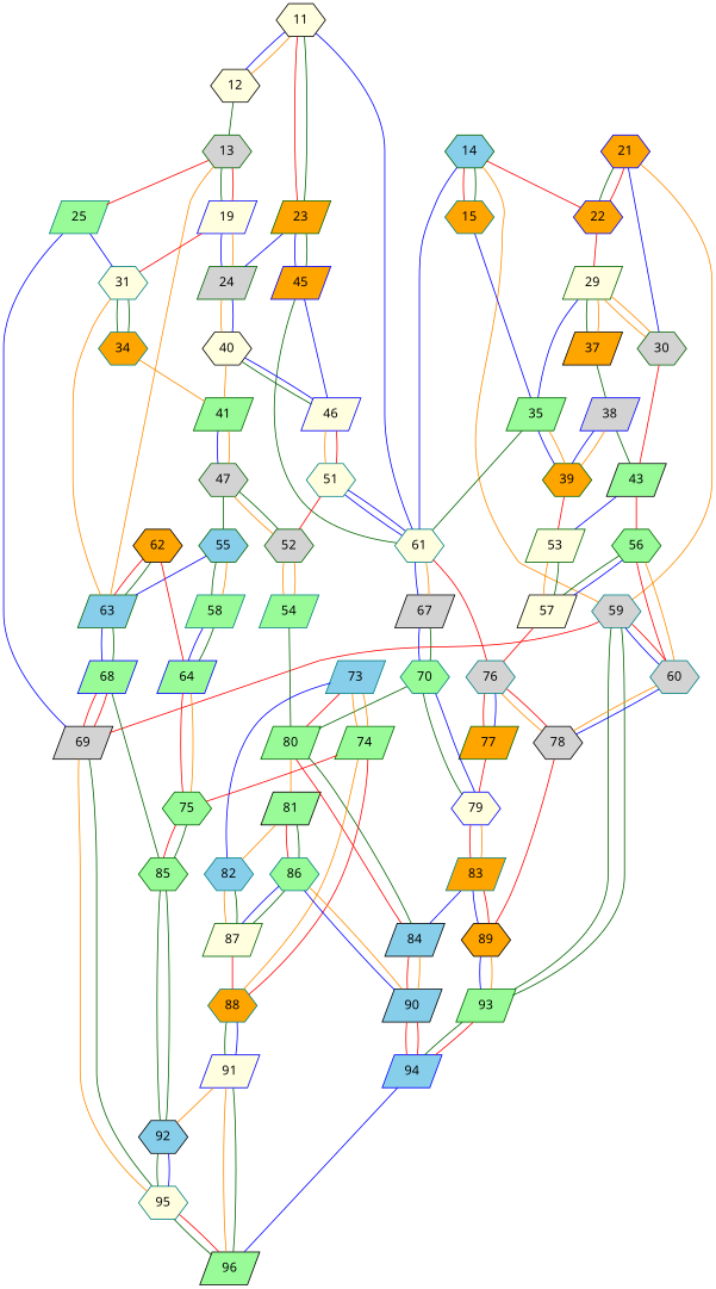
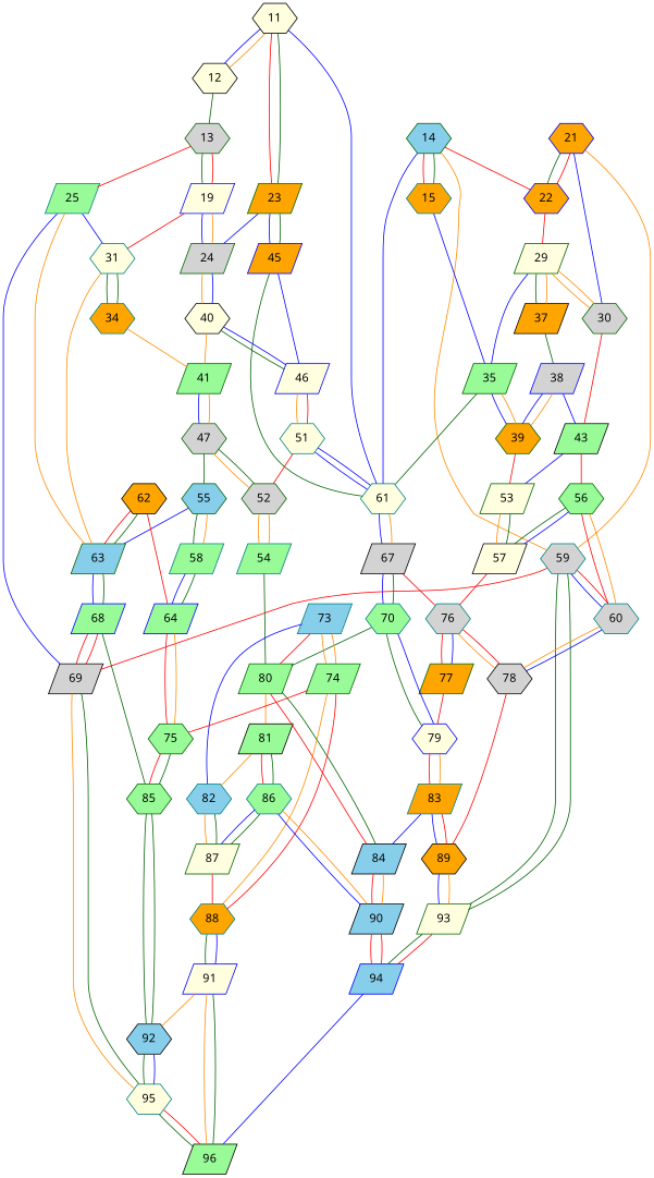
  graph {
    fontname="Noto Sans"
    node [color=darkgreen fillcolor=palegreen fontname="Noto Sans" shape=parallelogram style=filled]
    edge [color=red fontname="Noto Sans"]
    11 [color=black fillcolor=lightyellow shape=hexagon]
    12 [color=black fillcolor=lightyellow shape=hexagon]
    23 [fillcolor=orange]
    61 [color=teal fillcolor=lightyellow shape=hexagon super="+44"]
    13 [fillcolor=lightgrey shape=hexagon super="+8"]
    24 [fillcolor=lightgrey]
    45 [color=blue fillcolor=orange]
    67 [color=black fillcolor=lightgrey]
    19 [color=blue fillcolor=lightyellow]
    25 [color=teal super="+18+6"]
    31 [color=teal fillcolor=lightyellow shape=hexagon super="+17+16+20"]
    63 [fillcolor=skyblue super="+33+50"]
    69 [color=black fillcolor=lightgrey super="+4"]
    14 [fillcolor=skyblue shape=hexagon super="+2+9"]
    15 [color=teal fillcolor=orange shape=hexagon]
    22 [color=blue fillcolor=orange shape=hexagon]
    59 [color=teal fillcolor=lightgrey shape=hexagon super="+3"]
    35 [super="+28"]
    29 [fillcolor=lightyellow super="+26+27"]
    60 [color=teal fillcolor=lightgrey shape=hexagon]
-   93
+   93 [fillcolor=lightyellow]
    39 [fillcolor=orange shape=hexagon]
    40 [color=black fillcolor=lightyellow shape=hexagon]
    34 [color=teal fillcolor=orange shape=hexagon]
    21 [color=blue fillcolor=orange shape=hexagon]
    30 [fillcolor=lightgrey shape=hexagon]
    43 [color=black super="+42"]
    37 [color=black fillcolor=orange]
    46 [color=blue fillcolor=lightyellow]
    41
    68 [color=blue]
    95 [color=teal fillcolor=lightyellow shape=hexagon]
    38 [color=blue fillcolor=lightgrey]
    53 [fillcolor=lightyellow]
    56 [shape=hexagon]
    47 [fillcolor=lightgrey shape=hexagon]
    57 [color=black fillcolor=lightyellow]
    51 [color=teal fillcolor=lightyellow shape=hexagon]
    52 [fillcolor=lightgrey shape=hexagon]
    55 [fillcolor=skyblue shape=hexagon super="+48+49"]
    54 [color=teal]
    58 [color=teal]
    80 [super="+72"]
    76 [color=teal fillcolor=lightgrey shape=hexagon super="+65+66"]
    81 [color=black]
    84 [color=black fillcolor=skyblue]
    64 [color=blue]
    78 [color=black fillcolor=lightgrey shape=hexagon]
    77 [fillcolor=orange]
    75 [shape=hexagon]
    94 [color=blue fillcolor=skyblue]
    89 [color=black fillcolor=orange shape=hexagon]
    70 [color=teal shape=hexagon]
    62 [color=black fillcolor=orange shape=hexagon]
    85 [shape=hexagon]
    79 [color=blue fillcolor=lightyellow shape=hexagon]
    92 [color=black fillcolor=skyblue shape=hexagon]
    96 [color=black]
    83 [color=teal fillcolor=orange]
    73 [color=teal fillcolor=skyblue]
    74
    82 [color=teal fillcolor=skyblue shape=hexagon]
    88 [color=teal fillcolor=orange shape=hexagon]
    87 [fillcolor=lightyellow]
    91 [color=blue fillcolor=lightyellow]
    86 [color=teal shape=hexagon]
    90 [color=black fillcolor=skyblue]
    11 -- 12 [color=blue]
    11 -- 12 [color=darkorange]
    11 -- 23
    11 -- 23 [color=darkgreen]
    11 -- 61 [color=blue]
    12 -- 13 [color=darkgreen weight=2]
    23 -- 24 [color=blue]
    23 -- 45 [color=blue]
    23 -- 45 [color=darkgreen]
    61 -- 67 [color=blue]
    61 -- 67 [color=darkorange]
    13 -- 19 [color=darkgreen]
    13 -- 19
    13 -- 25
    24 -- 40 [color=darkorange]
    24 -- 40 [color=blue]
    45 -- 61 [color=darkgreen]
    45 -- 46 [color=blue]
-   61 -- 76
+   67 -- 76
    67 -- 70 [color=blue]
    67 -- 70 [color=darkgreen]
    19 -- 24 [color=blue]
    19 -- 24 [color=darkorange]
    19 -- 31
    25 -- 31 [color=blue weight=2]
-   13 -- 63 [color=darkorange]
+   25 -- 63 [color=darkorange]
    25 -- 69 [color=blue weight=2]
    31 -- 63 [color=darkorange]
    31 -- 34 [color=darkgreen weight=2]
    31 -- 34 [color=darkgreen]
    63 -- 68 [color=blue]
    63 -- 68 [color=darkgreen]
    69 -- 95 [color=darkorange]
    69 -- 95 [color=darkgreen]
    14 -- 61 [color=blue]
    14 -- 15 [weight=2]
    14 -- 15 [color=darkgreen]
    14 -- 22
    14 -- 59 [color=darkorange]
    15 -- 35 [color=blue]
    22 -- 29
    59 -- 69 [weight=2]
    59 -- 60 [color=blue]
    59 -- 60
    59 -- 93 [color=darkgreen]
    59 -- 93 [color=darkgreen]
    35 -- 61 [color=darkgreen]
    35 -- 39 [color=blue]
    35 -- 39 [color=darkorange]
    29 -- 35 [color=blue]
    29 -- 30 [color=darkorange]
    29 -- 30 [color=darkorange]
    29 -- 37 [color=darkgreen weight=2]
    29 -- 37 [color=darkorange]
    60 -- 78 [color=darkorange]
    60 -- 78 [color=blue]
    93 -- 94 [color=darkgreen]
    93 -- 94
    39 -- 53
    40 -- 46 [color=darkgreen]
    40 -- 46 [color=blue]
    40 -- 41 [color=darkorange]
    34 -- 41 [color=darkorange]
    21 -- 22 [color=darkgreen]
    21 -- 22
    21 -- 59 [color=darkorange]
    21 -- 30 [color=blue]
    30 -- 43
    43 -- 53 [color=blue]
    43 -- 56
    37 -- 38 [color=darkgreen]
    46 -- 51 [color=darkorange]
    46 -- 51
    41 -- 47 [color=blue]
    41 -- 47 [color=darkorange]
    68 -- 69
    68 -- 69
    68 -- 85 [color=darkgreen]
    95 -- 96 [color=darkgreen]
    95 -- 96
    38 -- 39 [color=blue]
    38 -- 39 [color=darkorange]
-   38 -- 43 [color=darkgreen]
+   38 -- 43 [color=blue]
    53 -- 57 [color=darkorange]
    53 -- 57 [color=darkgreen]
    56 -- 60
    56 -- 60 [color=darkorange]
    56 -- 57 [color=darkgreen]
    56 -- 57 [color=blue]
    47 -- 52 [color=darkorange]
    47 -- 52 [color=darkgreen]
    47 -- 55 [color=darkgreen]
    57 -- 76
    51 -- 61 [color=blue]
    51 -- 61 [color=blue]
    51 -- 52
    52 -- 54 [color=darkorange]
    52 -- 54 [color=darkorange]
    55 -- 63 [color=blue]
    55 -- 58 [color=darkgreen weight=2]
    55 -- 58 [color=darkorange]
    54 -- 80 [color=darkgreen]
    58 -- 64 [color=blue]
    58 -- 64 [color=darkgreen]
    80 -- 81 [color=darkorange]
    80 -- 84
    80 -- 84 [color=darkgreen]
    76 -- 78 [color=darkorange]
    76 -- 78
    76 -- 77 [weight=2]
    76 -- 77 [color=blue]
    81 -- 82 [color=darkorange]
    81 -- 86
    81 -- 86 [color=darkgreen]
    84 -- 90
    84 -- 90 [color=darkorange]
    64 -- 75
    64 -- 75 [color=darkorange]
    78 -- 89
    77 -- 79
    75 -- 85
    75 -- 85 [color=darkgreen]
    94 -- 96 [color=blue]
    89 -- 93 [color=blue]
    89 -- 93 [color=darkorange]
    70 -- 80 [color=darkgreen]
    70 -- 79 [color=darkgreen]
    70 -- 79 [color=blue]
    62 -- 63 [weight=2]
    62 -- 63 [color=darkgreen]
    62 -- 64
    85 -- 92 [color=darkgreen]
    85 -- 92 [color=darkgreen]
    79 -- 83
    79 -- 83 [color=darkorange]
    92 -- 95 [color=darkgreen]
    92 -- 95 [color=blue]
    83 -- 84 [color=blue]
    83 -- 89 [color=blue]
    83 -- 89
    73 -- 80
    73 -- 74 [color=darkorange]
    73 -- 74 [color=darkorange]
    73 -- 82 [color=blue]
    74 -- 75
    74 -- 88 [color=darkorange]
    74 -- 88
    82 -- 87 [color=darkorange]
    82 -- 87 [color=darkgreen]
    88 -- 91 [color=darkgreen]
    88 -- 91 [color=blue]
    87 -- 88
    91 -- 92 [color=darkorange]
    91 -- 96 [color=darkorange]
    91 -- 96 [color=darkgreen]
    86 -- 87 [color=blue]
    86 -- 87 [color=darkgreen]
    86 -- 90 [color=blue]
    86 -- 90 [color=darkorange]
    90 -- 94
    90 -- 94
  }
